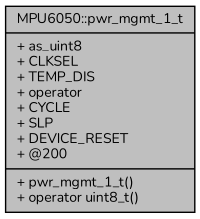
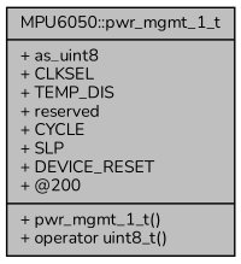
  digraph {
    fontname=Nunito
-   n1 [color=black fillcolor=grey75 fontcolor=black fontname=Nunito fontsize=10 height=0.2 label="{MPU6050::pwr_mgmt_1_t\n|+ as_uint8\l+ CLKSEL\l+ TEMP_DIS\l+ operator\l+ CYCLE\l+ SLP\l+ DEVICE_RESET\l+ @200\l|+ pwr_mgmt_1_t()\l+ operator uint8_t()\l}" shape=record style=filled width=0.4]
+   n1 [color=black fillcolor=grey75 fontcolor=black fontname=Nunito fontsize=10 height=0.2 label="{MPU6050::pwr_mgmt_1_t\n|+ as_uint8\l+ CLKSEL\l+ TEMP_DIS\l+ reserved\l+ CYCLE\l+ SLP\l+ DEVICE_RESET\l+ @200\l|+ pwr_mgmt_1_t()\l+ operator uint8_t()\l}" shape=record style=filled width=0.4]
  }
